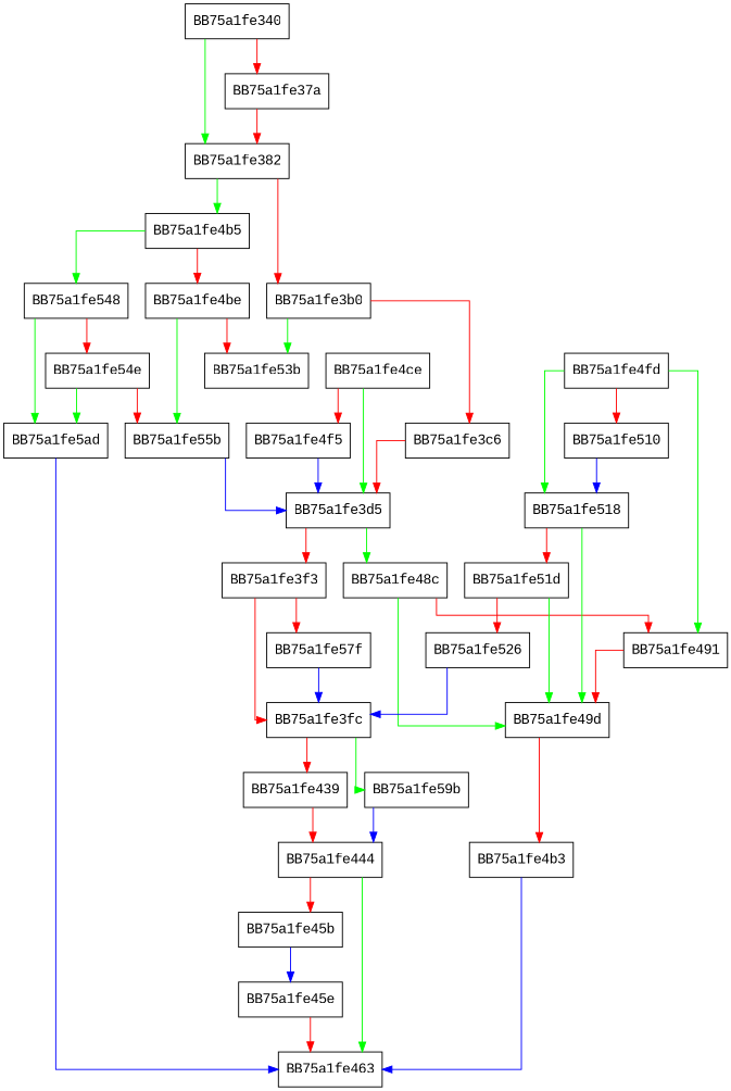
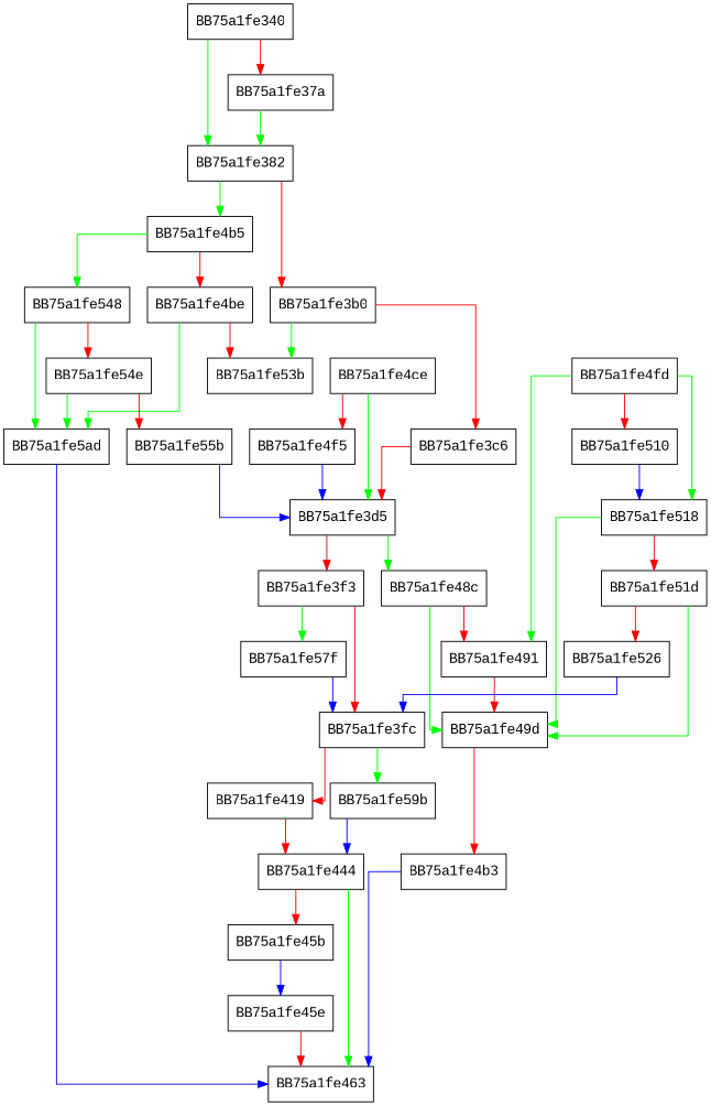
  digraph {
    fontname="Liberation Mono"
    splines=ortho
    node [fontname="Liberation Mono" shape=box]
    edge [color=red fontname="Liberation Mono"]
    BB75a1fe340
    BB75a1fe382
    BB75a1fe37a
    BB75a1fe4b5
    BB75a1fe3b0
    BB75a1fe548
    BB75a1fe4be
    BB75a1fe53b
    BB75a1fe3c6
    BB75a1fe5ad
    BB75a1fe54e
    BB75a1fe3d5
    BB75a1fe48c
    BB75a1fe3f3
    BB75a1fe49d
    BB75a1fe491
    BB75a1fe57f
    BB75a1fe3fc
    BB75a1fe4b3
    BB75a1fe59b
-   BB75a1fe439
+   BB75a1fe439 [label=BB75a1fe419]
    BB75a1fe444
    BB75a1fe463
    BB75a1fe45b
    BB75a1fe45e
    BB75a1fe4fd
    BB75a1fe518
    BB75a1fe510
    BB75a1fe51d
    BB75a1fe55b
    BB75a1fe4ce
    BB75a1fe4f5
    BB75a1fe526
    BB75a1fe340 -> BB75a1fe382 [color=green]
    BB75a1fe340 -> BB75a1fe37a
    BB75a1fe382 -> BB75a1fe4b5 [color=green]
    BB75a1fe382 -> BB75a1fe3b0
-   BB75a1fe37a -> BB75a1fe382
+   BB75a1fe37a -> BB75a1fe382 [color=green]
    BB75a1fe4b5 -> BB75a1fe548 [color=green]
    BB75a1fe4b5 -> BB75a1fe4be
    BB75a1fe3b0 -> BB75a1fe53b [color=green]
    BB75a1fe3b0 -> BB75a1fe3c6
    BB75a1fe548 -> BB75a1fe5ad [color=green]
    BB75a1fe548 -> BB75a1fe54e
    BB75a1fe4be -> BB75a1fe53b
-   BB75a1fe4be -> BB75a1fe55b [color=green]
+   BB75a1fe4be -> BB75a1fe5ad [color=green]
    BB75a1fe3c6 -> BB75a1fe3d5
    BB75a1fe5ad -> BB75a1fe463 [color=blue]
    BB75a1fe54e -> BB75a1fe5ad [color=green]
    BB75a1fe54e -> BB75a1fe55b
    BB75a1fe3d5 -> BB75a1fe48c [color=green]
    BB75a1fe3d5 -> BB75a1fe3f3
    BB75a1fe48c -> BB75a1fe49d [color=green]
    BB75a1fe48c -> BB75a1fe491
-   BB75a1fe3f3 -> BB75a1fe57f
+   BB75a1fe3f3 -> BB75a1fe57f [color=green]
    BB75a1fe3f3 -> BB75a1fe3fc
    BB75a1fe49d -> BB75a1fe4b3
    BB75a1fe491 -> BB75a1fe49d
    BB75a1fe57f -> BB75a1fe3fc [color=blue]
    BB75a1fe3fc -> BB75a1fe59b [color=green]
    BB75a1fe3fc -> BB75a1fe439
    BB75a1fe4b3 -> BB75a1fe463 [color=blue]
    BB75a1fe59b -> BB75a1fe444 [color=blue]
    BB75a1fe439 -> BB75a1fe444
    BB75a1fe444 -> BB75a1fe463 [color=green]
    BB75a1fe444 -> BB75a1fe45b
    BB75a1fe45b -> BB75a1fe45e [color=blue]
    BB75a1fe45e -> BB75a1fe463
    BB75a1fe4fd -> BB75a1fe491 [color=green]
    BB75a1fe4fd -> BB75a1fe518 [color=green]
    BB75a1fe4fd -> BB75a1fe510
    BB75a1fe518 -> BB75a1fe49d [color=green]
    BB75a1fe518 -> BB75a1fe51d
    BB75a1fe510 -> BB75a1fe518 [color=blue]
    BB75a1fe51d -> BB75a1fe49d [color=green]
    BB75a1fe51d -> BB75a1fe526
    BB75a1fe55b -> BB75a1fe3d5 [color=blue]
    BB75a1fe4ce -> BB75a1fe3d5 [color=green]
    BB75a1fe4ce -> BB75a1fe4f5
    BB75a1fe4f5 -> BB75a1fe3d5 [color=blue]
    BB75a1fe526 -> BB75a1fe3fc [color=blue]
  }
